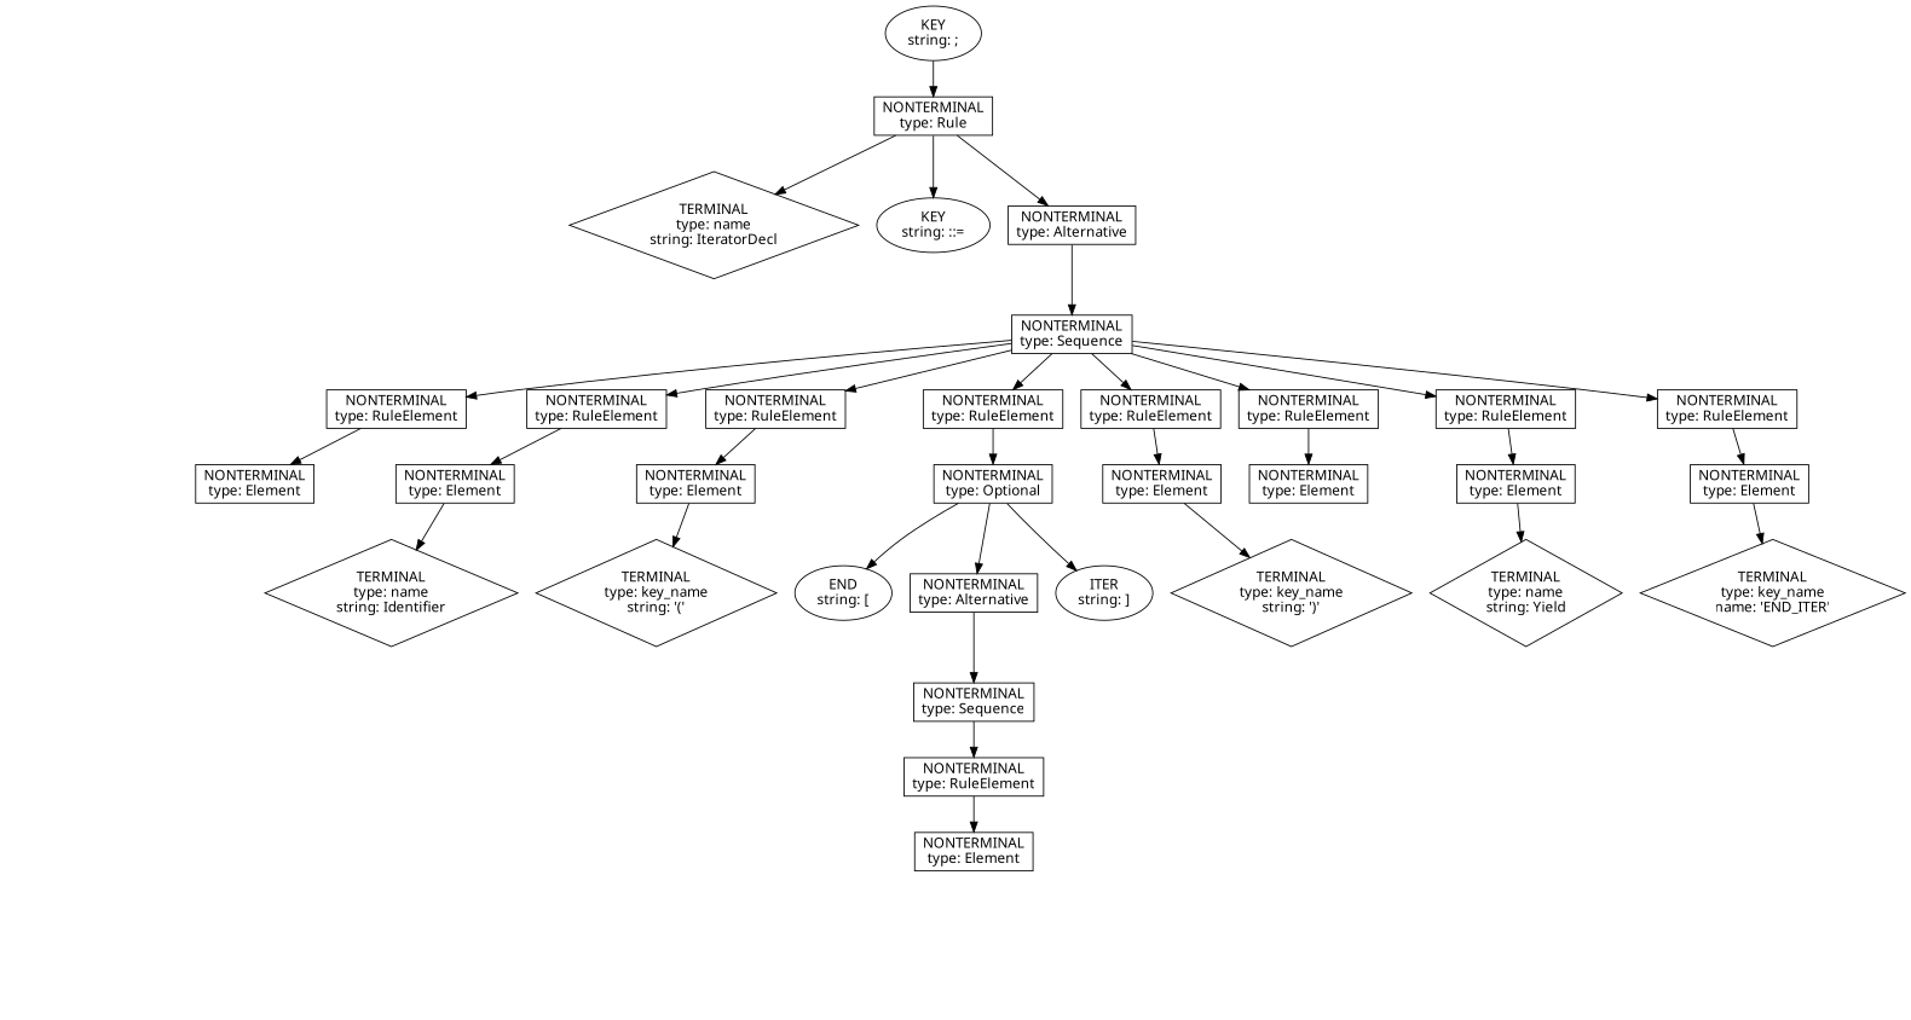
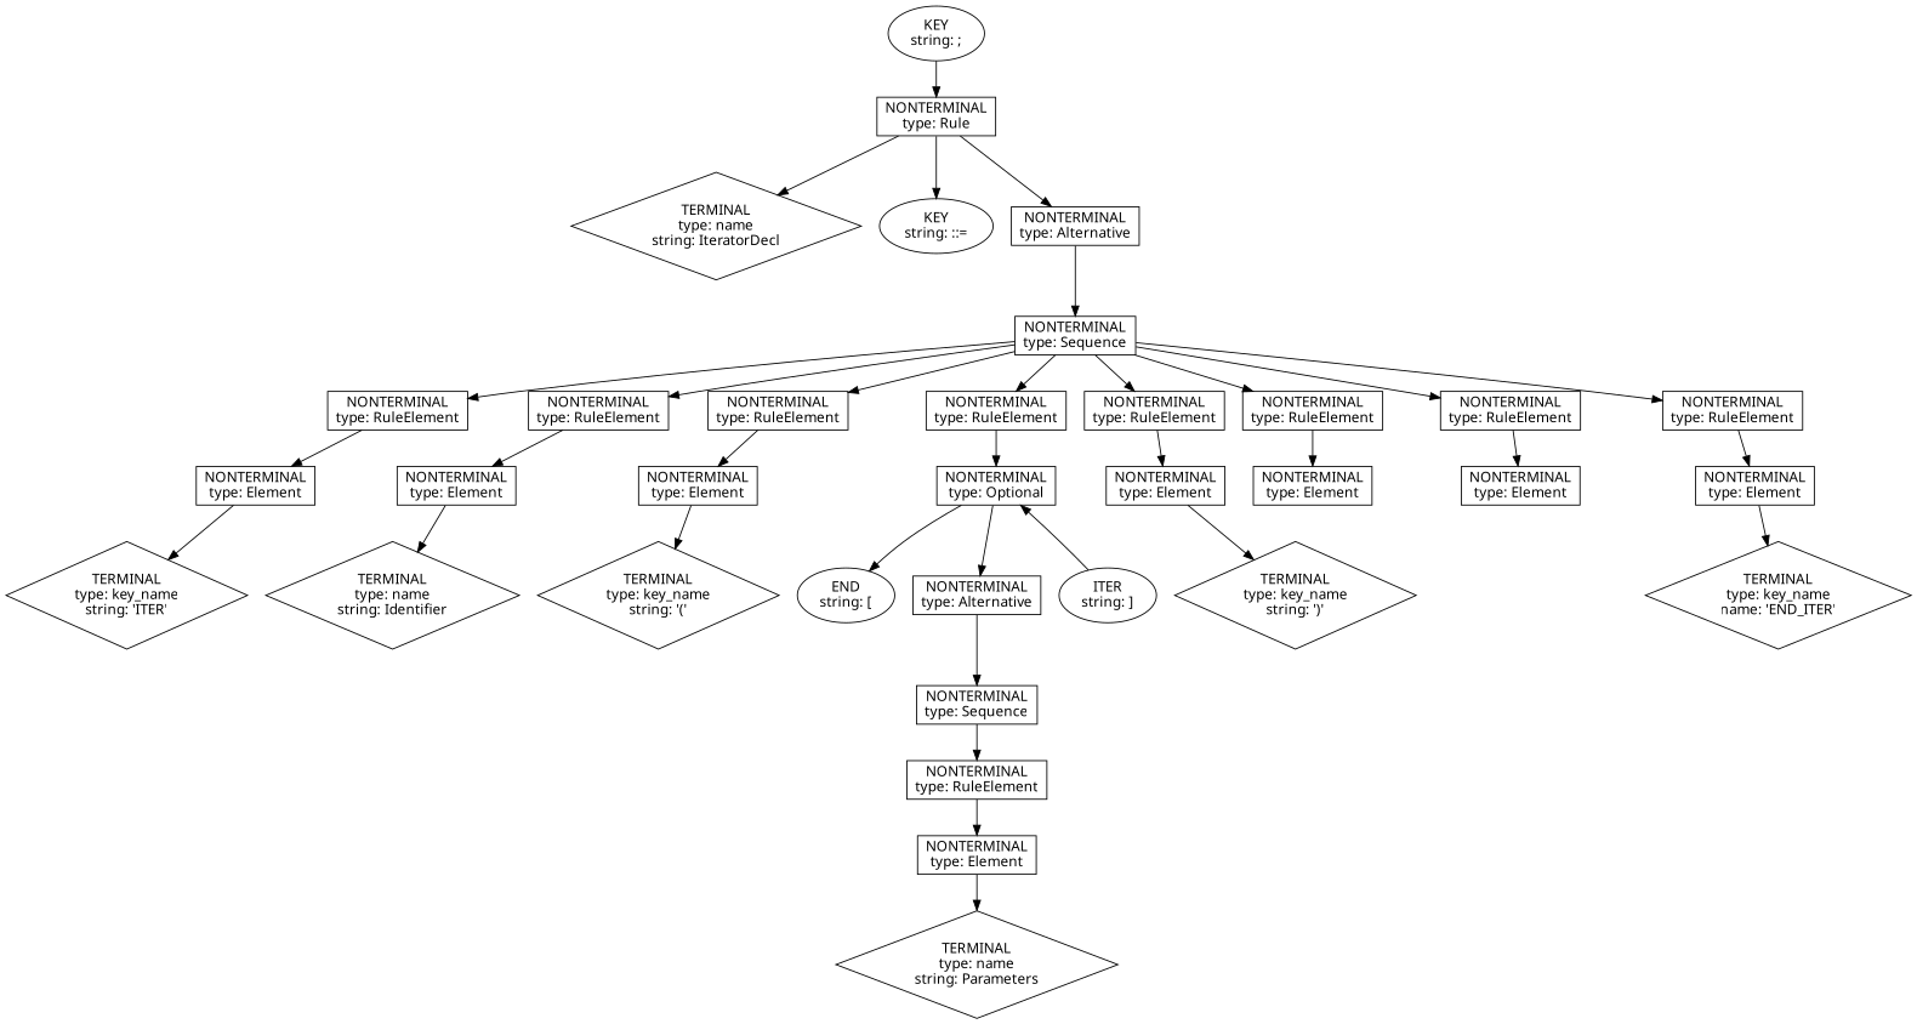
  digraph {
    fontname="Noto Sans"
    node [fontname="Noto Sans" shape=box]
    edge [fontname="Noto Sans"]
    n1 [label="NONTERMINAL\ntype: Rule"]
    n2 [label="TERMINAL\ntype: name\nstring: IteratorDecl" shape=diamond]
    n3 [label="KEY\nstring: ::=" shape=oval]
    n4 [label="NONTERMINAL\ntype: Alternative"]
    n5 [label="NONTERMINAL\ntype: Sequence"]
    n6 [label="KEY\nstring: ;" shape=oval]
    n7 [label="NONTERMINAL\ntype: RuleElement"]
    n8 [label="NONTERMINAL\ntype: RuleElement"]
    n9 [label="NONTERMINAL\ntype: RuleElement"]
    n10 [label="NONTERMINAL\ntype: RuleElement"]
    n11 [label="NONTERMINAL\ntype: RuleElement"]
    n12 [label="NONTERMINAL\ntype: RuleElement"]
    n13 [label="NONTERMINAL\ntype: RuleElement"]
    n14 [label="NONTERMINAL\ntype: RuleElement"]
    n15 [label="NONTERMINAL\ntype: Element"]
    n16 [label="NONTERMINAL\ntype: Element"]
    n17 [label="NONTERMINAL\ntype: Element"]
    n18 [label="NONTERMINAL\ntype: Optional"]
    n19 [label="NONTERMINAL\ntype: Element"]
    n20 [label="NONTERMINAL\ntype: Element"]
    n21 [label="NONTERMINAL\ntype: Element"]
    n22 [label="NONTERMINAL\ntype: Element"]
+   n23 [label="TERMINAL\ntype: key_name\nstring: 'ITER'" shape=diamond]
    n24 [label="TERMINAL\ntype: name\nstring: Identifier" shape=diamond]
    n25 [label="TERMINAL\ntype: key_name\nstring: '('" shape=diamond]
    n26 [label="END\nstring: [" shape=oval]
    n27 [label="NONTERMINAL\ntype: Alternative"]
    n28 [label="ITER\nstring: ]" shape=oval]
    n29 [label="TERMINAL\ntype: key_name\nstring: ')'" shape=diamond]
-   n30 [label="TERMINAL\ntype: name\nstring: Yield" shape=diamond]
    n31 [label="TERMINAL\ntype: key_name\nname: 'END_ITER'" shape=diamond]
    n32 [label="NONTERMINAL\ntype: Sequence"]
    n33 [label="NONTERMINAL\ntype: RuleElement"]
    n34 [label="NONTERMINAL\ntype: Element"]
+   n35 [label="TERMINAL\ntype: name\nstring: Parameters" shape=diamond]
    n1 -> n2
    n1 -> n3
    n1 -> n4
    n4 -> n5
    n5 -> n7
    n5 -> n8
    n5 -> n9
    n5 -> n10
    n5 -> n11
    n5 -> n12
    n5 -> n13
    n5 -> n14
    n6 -> n1
    n7 -> n15
    n8 -> n16
    n9 -> n17
    n10 -> n18
    n11 -> n19
    n12 -> n20
    n13 -> n21
    n14 -> n22
+   n15 -> n23
    n16 -> n24
    n17 -> n25
    n18 -> n26
    n18 -> n27
-   n18 -> n28
+   n28 -> n18
    n19 -> n29
-   n21 -> n30
    n22 -> n31
    n27 -> n32
    n32 -> n33
    n33 -> n34
+   n34 -> n35
  }
